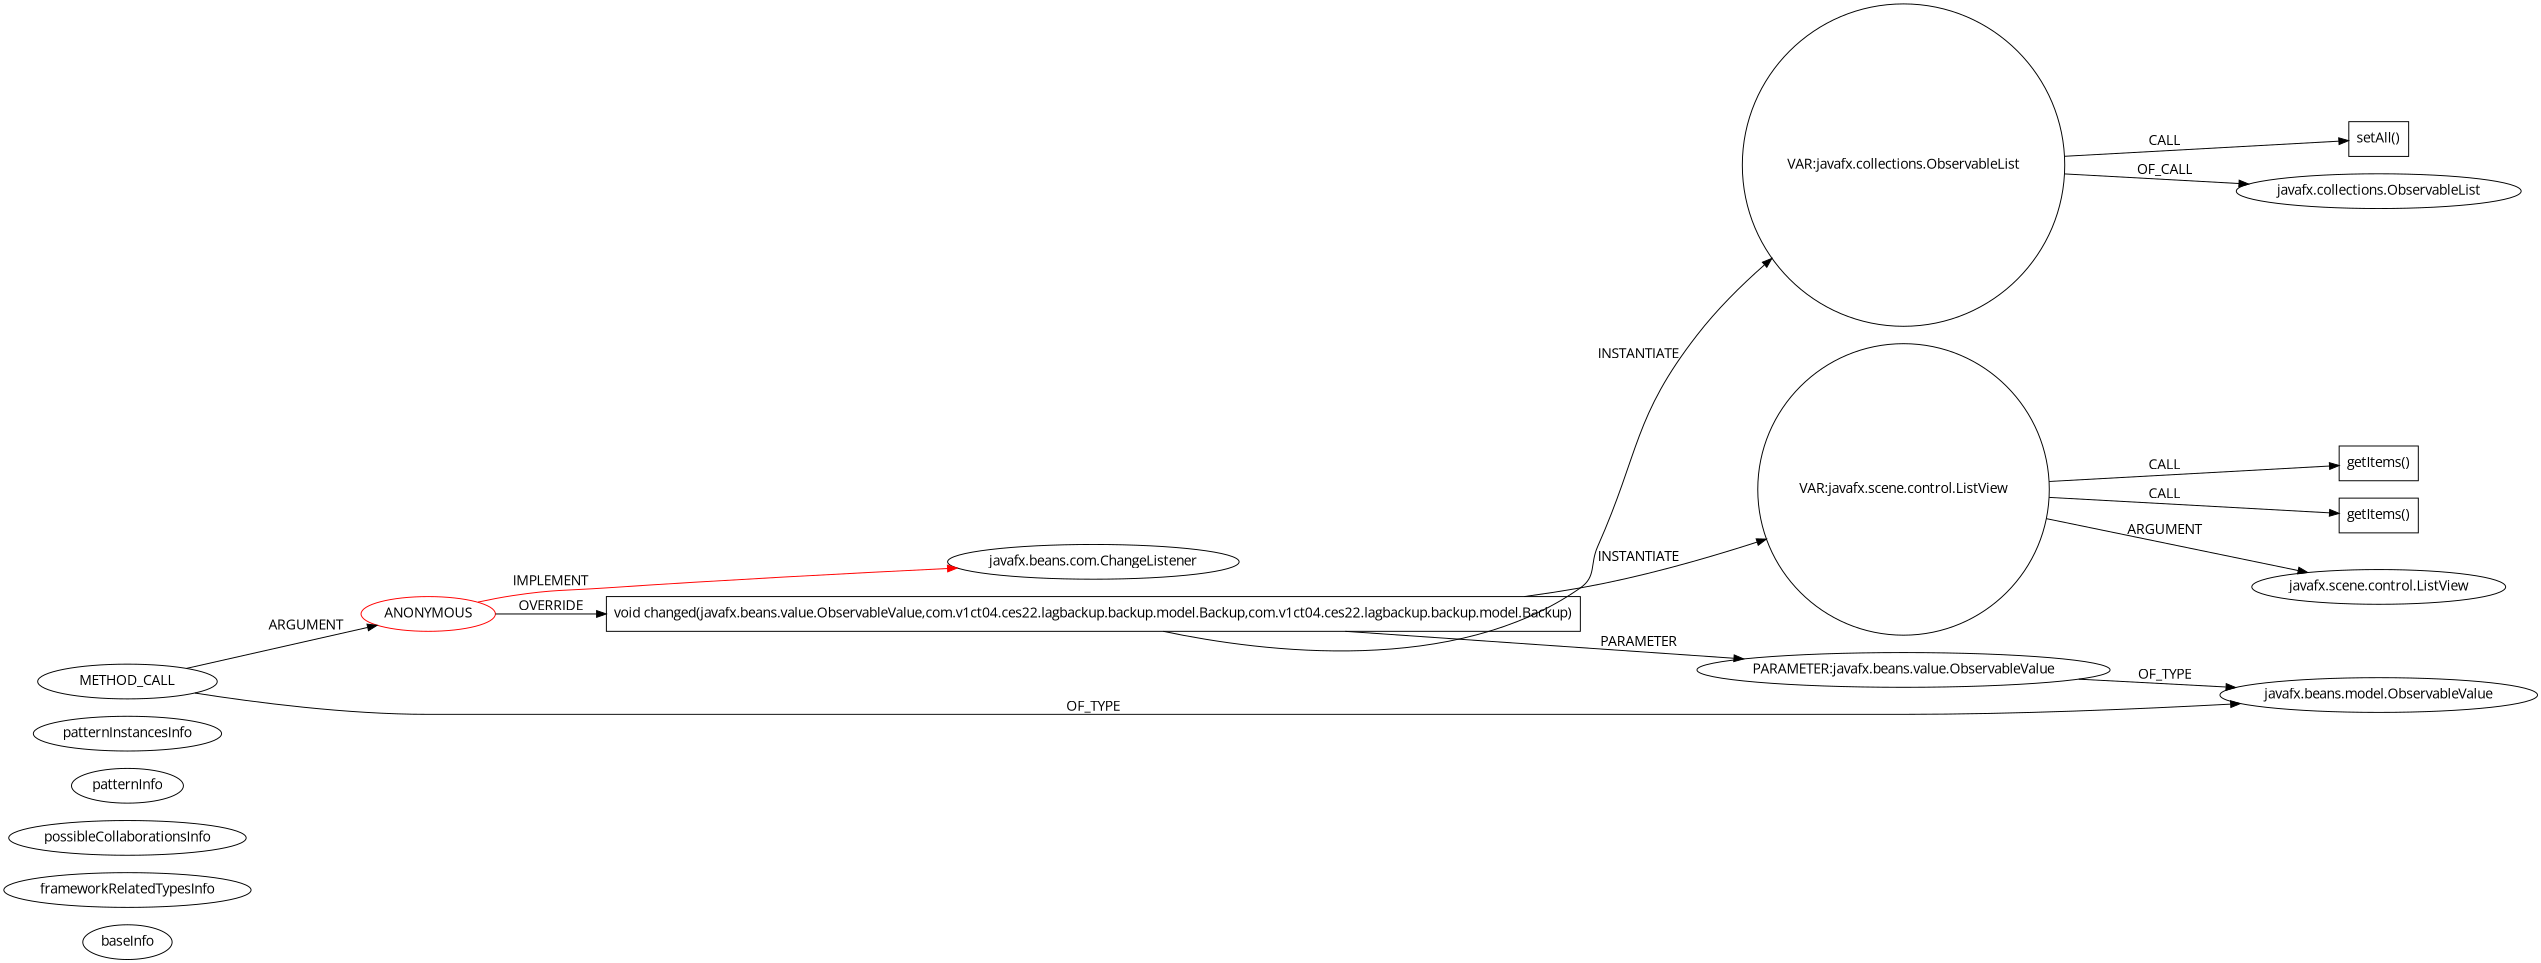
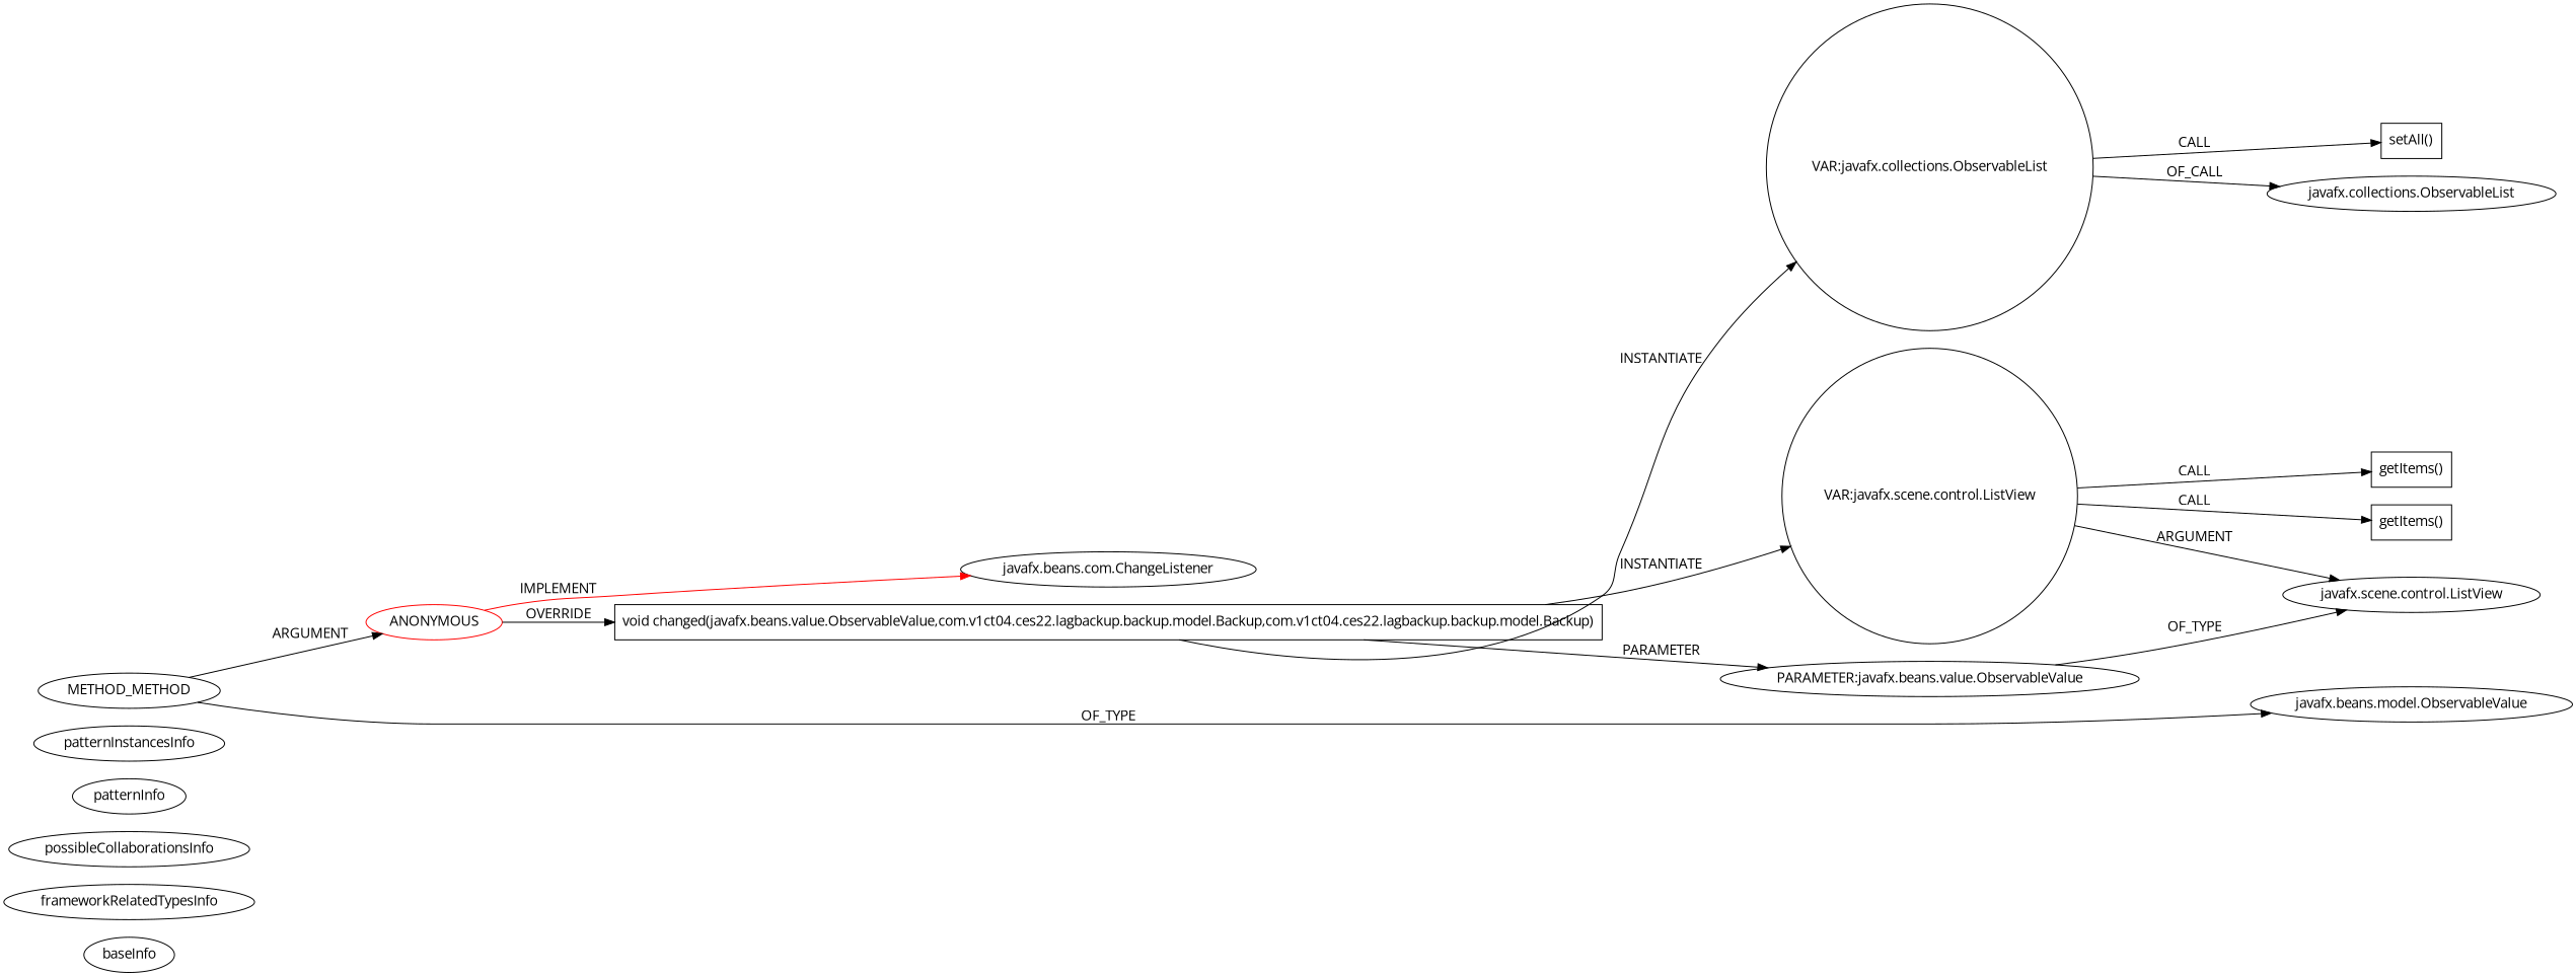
  digraph {
    fontname="Open Sans"
    rankdir=LR
    node [fontname="Open Sans" isFrameworkType=false]
    edge [fontname="Open Sans"]
    baseInfo [category=pattern graphId=3998 isAnonymous=true possibleRelation=false isFrameworkType=""]
    frameworkRelatedTypesInfo [0="javafx.beans.value.ChangeListener" isFrameworkType=""]
    possibleCollaborationsInfo [isFrameworkType=""]
    patternInfo [frequency=3.0 patternRootClient=0 isFrameworkType=""]
    patternInstancesInfo [0="v1ct04-lagbackup~/v1ct04-lagbackup/lagbackup-master/src/com/v1ct04/ces22/lagbackup/view/main/controllers/IncrementTabController.java~void initialize(java.net.URL,java.util.ResourceBundle)~4627" 1="v1ct04-lagbackup~/v1ct04-lagbackup/lagbackup-master/src/com/v1ct04/ces22/lagbackup/view/main/controllers/RestoreTabController.java~void initialize(java.net.URL,java.util.ResourceBundle)~4634" 2="v1ct04-lagbackup~/v1ct04-lagbackup/lagbackup-master/src/com/v1ct04/ces22/lagbackup/view/main/controllers/VisualizeTabController.java~void initialize(java.net.URL,java.util.ResourceBundle)~4637" isFrameworkType=""]
    n6 [label="void changed(javafx.beans.value.ObservableValue,com.v1ct04.ces22.lagbackup.backup.model.Backup,com.v1ct04.ces22.lagbackup.backup.model.Backup)" shape=box vertexType=OVERRIDING_METHOD_DECLARATION]
    n7 [label="VAR:javafx.scene.control.ListView" shape=circle vertexType=VARIABLE_EXPRESION]
    n8 [label="PARAMETER:javafx.beans.value.ObservableValue" vertexType=PARAMETER_DECLARATION]
    n9 [label="VAR:javafx.collections.ObservableList" shape=circle vertexType=VARIABLE_EXPRESION]
    n10 [label="getItems()" shape=box vertexType=INSIDE_CALL]
    n11 [label="getItems()" shape=box vertexType=INSIDE_CALL]
    n12 [label="javafx.scene.control.ListView" vertexType=FRAMEWORK_CLASS_TYPE]
    n13 [label="javafx.beans.model.ObservableValue" vertexType=FRAMEWORK_INTERFACE_TYPE]
    n14 [label="setAll()" shape=box vertexType=INSIDE_CALL]
    n15 [label="javafx.collections.ObservableList" vertexType=FRAMEWORK_INTERFACE_TYPE]
    n16 [color=red label=ANONYMOUS vertexType=ROOT_ANONYMOUS_DECLARATION]
    n17 [label="javafx.beans.com.ChangeListener" vertexType=FRAMEWORK_INTERFACE_TYPE]
-   n18 [label=METHOD_CALL vertexType=OUTSIDE_CALL]
+   n18 [label=METHOD_METHOD vertexType=OUTSIDE_CALL]
    n6 -> n7 [label=INSTANTIATE]
    n6 -> n8 [label=PARAMETER]
    n6 -> n9 [label=INSTANTIATE]
    n7 -> n10 [label=CALL]
    n7 -> n11 [label=CALL]
    n7 -> n12 [label=ARGUMENT]
-   n8 -> n13 [label=OF_TYPE]
+   n8 -> n12 [label=OF_TYPE]
    n9 -> n14 [label=CALL]
    n9 -> n15 [label=OF_CALL]
    n16 -> n6 [label=OVERRIDE]
    n16 -> n17 [color=red label=IMPLEMENT]
    n18 -> n13 [label=OF_TYPE]
    n18 -> n16 [label=ARGUMENT]
  }
